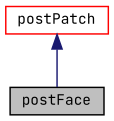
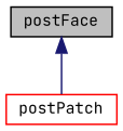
  digraph {
    rankdir=TB
    fontname="JetBrains Mono"
    node [fontname="JetBrains Mono" fontsize=10 shape=record]
    n1 [color=black fillcolor=grey75 fontcolor=black height=0.2 label=postFace style=filled width=0.4]
    n2 [color=red height=0.2 label=postPatch width=0.4]
-   n2 -> n1 [color=midnightblue dir=back fontname="JetBrains Mono" fontsize=10 labelfontname=Helvetica labelfontsize=10 style=solid]
+   n1 -> n2 [color=midnightblue dir=back fontname="JetBrains Mono" fontsize=10 labelfontname=Helvetica labelfontsize=10 style=solid]
  }
